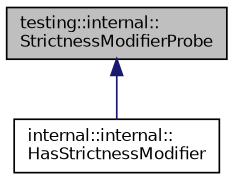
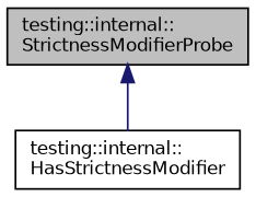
  digraph {
    rankdir=TB
    node [color=black fontname=Helvetica fontsize=10 shape=record]
    n1 [fillcolor=grey75 fontcolor=black height=0.2 label="testing::internal::\lStrictnessModifierProbe" style=filled width=0.4]
-   n2 [height=0.2 label="internal::internal::\lHasStrictnessModifier" width=0.4]
+   n2 [height=0.2 label="testing::internal::\lHasStrictnessModifier" width=0.4]
    n1 -> n2 [color=midnightblue dir=back fontname=Helvetica fontsize=10 labelfontname=Helvetica labelfontsize=10 style=solid]
  }
